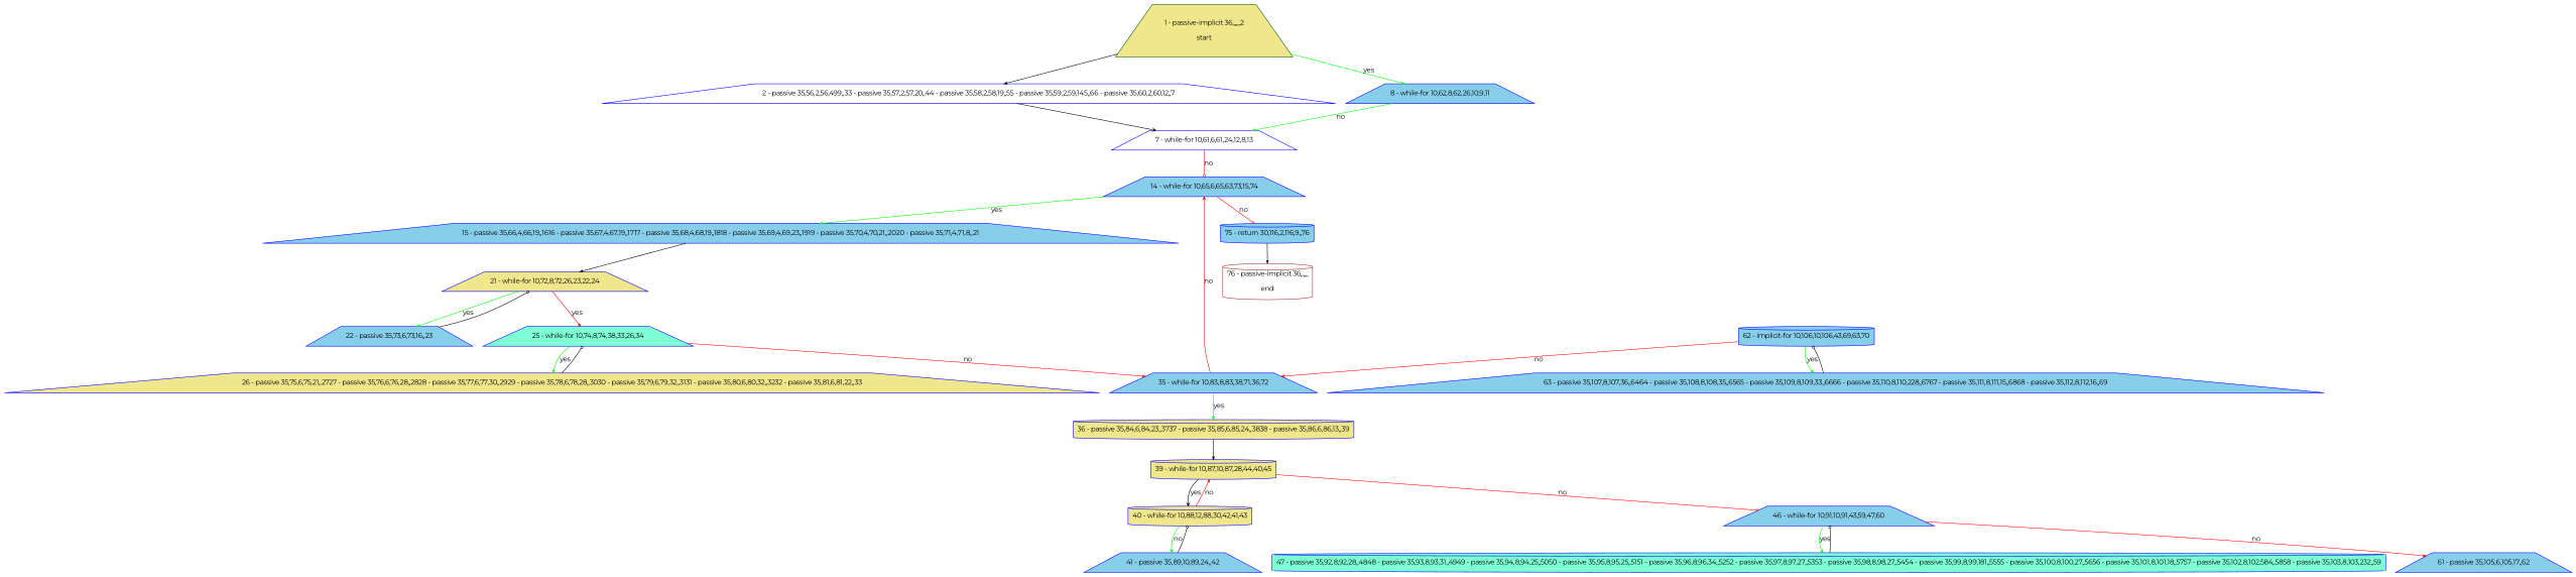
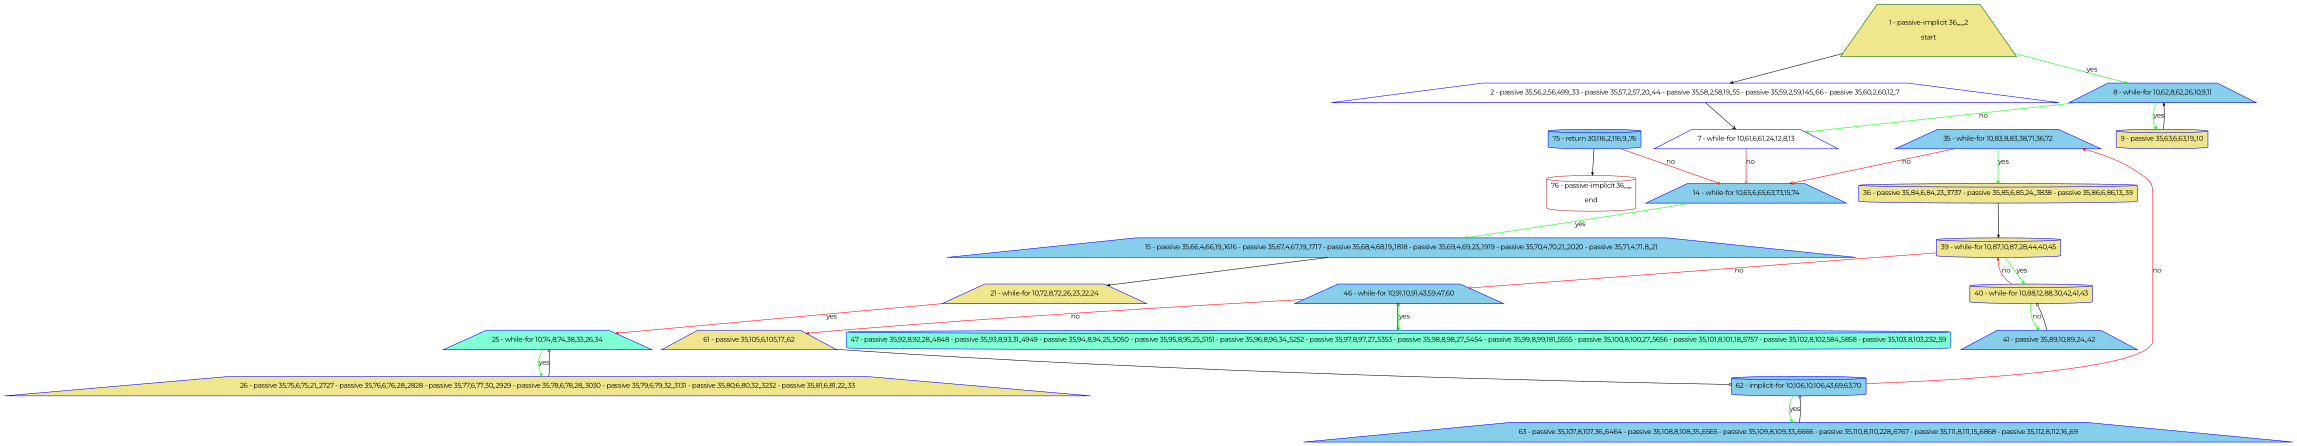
  digraph {
    bgcolor=white
    compound=true
    fillcolor="#FFFFCC"
    fontname=Montserrat
    fontsize=12
    pack=true
    packmode=clust
    style="rounded,filled"
    node [color="#0000ff" compound=true fillcolor=skyblue fixedsize=false fontname=Montserrat fontsize=12 node_initialized=no shape=trapezium style=filled]
    edge [arrowhead=normal arrowsize=0.5 arrowtail=none color="#000000" compound=true dir=forward fontcolor=black fontname=Montserrat fontsize=12]
    n1 [fillcolor=white label="2 - passive 35,56,2,56,499,,33 - passive 35,57,2,57,20,,44 - passive 35,58,2,58,19,,55 - passive 35,59,2,59,145,,66 - passive 35,60,2,60,12,,7"]
    n2 [fillcolor=white label="7 - while-for 10,61,6,61,24,12,8,13"]
    n3 [label="14 - while-for 10,65,6,65,63,73,15,74"]
    n4 [color="#006400" fillcolor=khaki label="1 - passive-implicit 36,,,,,,2\n\nstart"]
    n5 [label="8 - while-for 10,62,8,62,26,10,9,11"]
+   n6 [fillcolor=khaki label="9 - passive 35,63,6,63,19,,10" shape=cylinder]
    n7 [label="15 - passive 35,66,4,66,19,,1616 - passive 35,67,4,67,19,,1717 - passive 35,68,4,68,19,,1818 - passive 35,69,4,69,23,,1919 - passive 35,70,4,70,21,,2020 - passive 35,71,4,71,8,,21"]
    n8 [label="75 - return 30,116,2,116,9,,76" shape=cylinder]
    n9 [fillcolor=khaki label="21 - while-for 10,72,8,72,26,23,22,24"]
    n10 [color="#a52a2a" fillcolor=white label="76 - passive-implicit 36,,,,,,\n\nend" shape=cylinder]
-   n11 [label="22 - passive 35,73,6,73,16,,23"]
    n12 [fillcolor=aquamarine label="25 - while-for 10,74,8,74,38,33,26,34"]
    n13 [fillcolor=khaki label="26 - passive 35,75,6,75,21,,2727 - passive 35,76,6,76,28,,2828 - passive 35,77,6,77,30,,2929 - passive 35,78,6,78,28,,3030 - passive 35,79,6,79,32,,3131 - passive 35,80,6,80,32,,3232 - passive 35,81,6,81,22,,33"]
    n14 [label="35 - while-for 10,83,8,83,38,71,36,72"]
    n15 [fillcolor=khaki label="36 - passive 35,84,6,84,23,,3737 - passive 35,85,6,85,24,,3838 - passive 35,86,6,86,13,,39" shape=cylinder]
    n16 [fillcolor=khaki label="39 - while-for 10,87,10,87,28,44,40,45" shape=cylinder]
    n17 [fillcolor=khaki label="40 - while-for 10,88,12,88,30,42,41,43" shape=cylinder]
    n18 [label="46 - while-for 10,91,10,91,43,59,47,60"]
    n19 [label="41 - passive 35,89,10,89,24,,42"]
    n20 [fillcolor=aquamarine label="47 - passive 35,92,8,92,28,,4848 - passive 35,93,8,93,31,,4949 - passive 35,94,8,94,25,,5050 - passive 35,95,8,95,25,,5151 - passive 35,96,8,96,34,,5252 - passive 35,97,8,97,27,,5353 - passive 35,98,8,98,27,,5454 - passive 35,99,8,99,181,,5555 - passive 35,100,8,100,27,,5656 - passive 35,101,8,101,18,,5757 - passive 35,102,8,102,584,,5858 - passive 35,103,8,103,232,,59" shape=cylinder]
-   n21 [label="61 - passive 35,105,6,105,17,,62"]
+   n21 [fillcolor=khaki label="61 - passive 35,105,6,105,17,,62"]
    n22 [label="62 - implicit-for 10,106,10,106,43,69,63,70" shape=cylinder]
    n23 [label="63 - passive 35,107,8,107,36,,6464 - passive 35,108,8,108,35,,6565 - passive 35,109,8,109,33,,6666 - passive 35,110,8,110,228,,6767 - passive 35,111,8,111,15,,6868 - passive 35,112,8,112,16,,69"]
    n1 -> n2 [arrowhead=vee]
    n2 -> n3 [arrowhead=odot color="#ff0000" label=no]
    n3 -> n7 [color="#00ff00" label=yes]
-   n3 -> n8 [arrowhead=odot color="#ff0000" label=no]
+   n8 -> n3 [arrowhead=odot color="#ff0000" label=no]
    n4 -> n1
    n4 -> n5 [color="#00ff00" label=yes]
    n5 -> n2 [color="#00ff00" label=no]
+   n5 -> n6 [arrowhead=vee color="#00ff00" label=yes]
+   n6 -> n5
    n7 -> n9
    n8 -> n10
-   n9 -> n11 [color="#00ff00" label=yes]
    n9 -> n12 [color="#ff0000" label=yes]
-   n11 -> n9 [arrowhead=odot]
    n12 -> n13 [color="#00ff00" label=yes]
-   n12 -> n14 [color="#ff0000" label=no]
    n13 -> n12 [arrowhead=odot]
    n14 -> n3 [arrowhead=vee color="#ff0000" label=no]
    n14 -> n15 [arrowhead=vee color="#00ff00" label=yes]
    n15 -> n16
-   n16 -> n17 [arrowhead=vee label=yes]
+   n16 -> n17 [arrowhead=vee color="#00ff00" label=yes]
    n16 -> n18 [arrowhead=odot color="#ff0000" label=no]
    n17 -> n16 [color="#ff0000" label=no]
    n17 -> n19 [arrowhead=vee color="#00ff00" label=no]
    n18 -> n20 [arrowhead=vee color="#00ff00" label=yes]
    n18 -> n21 [color="#ff0000" label=no]
    n19 -> n17 [arrowhead=odot]
    n20 -> n18 [arrowhead=odot]
+   n21 -> n22 [arrowhead=odot]
    n22 -> n14 [arrowhead=vee color="#ff0000" label=no]
    n22 -> n23 [color="#00ff00" label=yes]
    n23 -> n22 [arrowhead=odot]
  }
